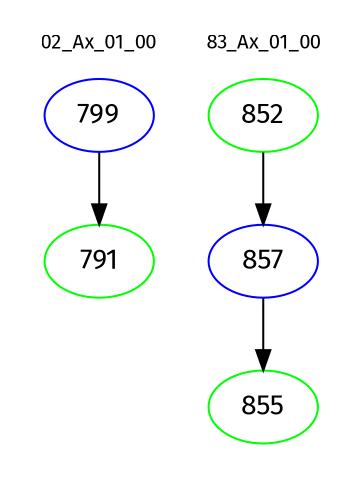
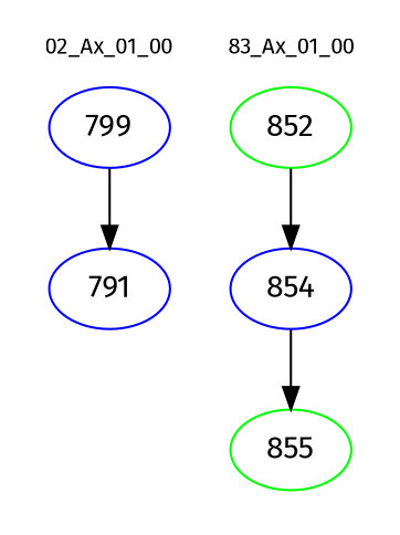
  digraph {
    fontname="Fira Sans"
    node [color=green fontname="Fira Sans"]
    edge [color=black fontname="Fira Sans"]
    n1 [color=blue label=799]
-   n2 [label=791]
+   n2 [color=blue label=791]
    n3 [label=852]
-   n4 [color=blue label=857]
+   n4 [color=blue label=854]
    n5 [label=855]
    subgraph cluster_1 {
      color=white
      fontsize=10
      label="02_Ax_01_00"
      n1
      n2
    }
    subgraph cluster_2 {
      color=white
      fontsize=10
      label="83_Ax_01_00"
      n3
      n4
      n5
    }
    n1 -> n2
    n3 -> n4
    n4 -> n5
  }
